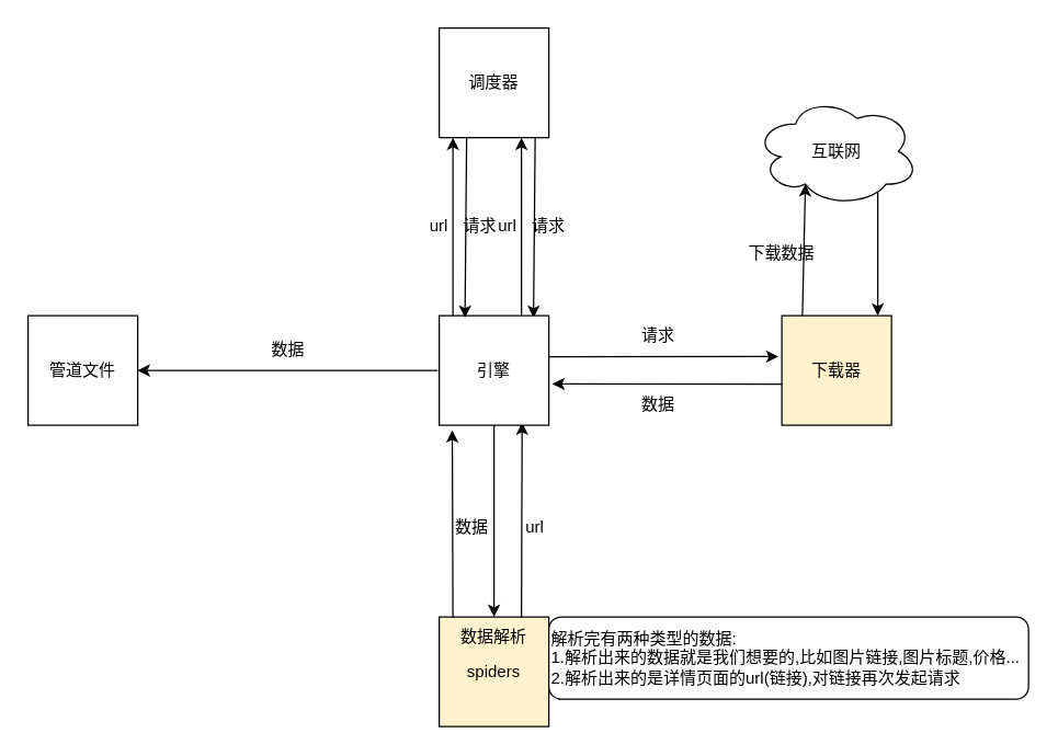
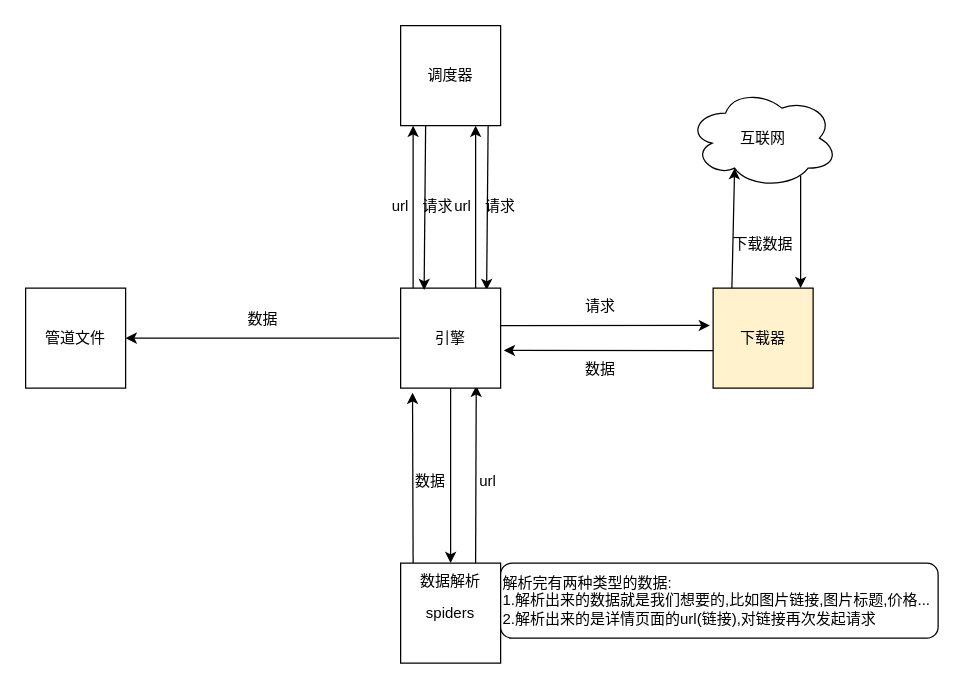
  <mxCell id="0" />
  <mxCell id="1" parent="0" />
- <mxCell id="2" value="spiders" style="whiteSpace=wrap;html=1;aspect=fixed;fillColor=#fff2cc;" vertex="1" parent="1"><mxGeometry x="320" y="450" width="80" height="80" as="geometry" /></mxCell>
+ <mxCell id="2" value="spiders" style="whiteSpace=wrap;html=1;aspect=fixed;" vertex="1" parent="1"><mxGeometry x="320" y="450" width="80" height="80" as="geometry" /></mxCell>
  <mxCell id="3" value="管道文件" style="whiteSpace=wrap;html=1;aspect=fixed;" vertex="1" parent="1"><mxGeometry x="20" y="230" width="80" height="80" as="geometry" /></mxCell>
  <mxCell id="4" value="调度器" style="whiteSpace=wrap;html=1;aspect=fixed;" vertex="1" parent="1"><mxGeometry x="320" y="20" width="80" height="80" as="geometry" /></mxCell>
  <mxCell id="5" value="下载器" style="whiteSpace=wrap;html=1;aspect=fixed;fillColor=#fff2cc;" vertex="1" parent="1"><mxGeometry x="570" y="230" width="80" height="80" as="geometry" /></mxCell>
  <mxCell id="6" value="" style="endArrow=classic;html=1;rounded=0;entryX=0.756;entryY=0.976;entryDx=0;entryDy=0;entryPerimeter=0;" edge="1" parent="1"><mxGeometry width="50" height="50" relative="1" as="geometry"><mxPoint x="380" y="450" as="sourcePoint" /><mxPoint x="380.48" y="308.08" as="targetPoint" /></mxGeometry></mxCell>
  <mxCell id="7" value="url" style="text;html=1;strokeColor=none;fillColor=none;align=center;verticalAlign=middle;whiteSpace=wrap;rounded=0;" vertex="1" parent="1"><mxGeometry x="360" y="370" width="60" height="30" as="geometry" /></mxCell>
  <mxCell id="8" value="" style="endArrow=classic;html=1;rounded=0;entryX=0.75;entryY=1;entryDx=0;entryDy=0;" edge="1" parent="1" target="4"><mxGeometry width="50" height="50" relative="1" as="geometry"><mxPoint x="380" y="230" as="sourcePoint" /><mxPoint x="430" y="180" as="targetPoint" /></mxGeometry></mxCell>
  <mxCell id="9" value="url" style="text;html=1;strokeColor=none;fillColor=none;align=center;verticalAlign=middle;whiteSpace=wrap;rounded=0;" vertex="1" parent="1"><mxGeometry x="340" y="150" width="60" height="30" as="geometry" /></mxCell>
  <mxCell id="10" value="" style="endArrow=classic;html=1;rounded=0;entryX=0.86;entryY=0.019;entryDx=0;entryDy=0;entryPerimeter=0;" edge="1" parent="1" target="11"><mxGeometry width="50" height="50" relative="1" as="geometry"><mxPoint x="390" y="100" as="sourcePoint" /><mxPoint x="410" y="230" as="targetPoint" /></mxGeometry></mxCell>
  <mxCell id="11" value="引擎" style="whiteSpace=wrap;html=1;aspect=fixed;" vertex="1" parent="1"><mxGeometry x="320" y="230" width="80" height="80" as="geometry" /></mxCell>
  <mxCell id="12" value="请求" style="text;html=1;strokeColor=none;fillColor=none;align=center;verticalAlign=middle;whiteSpace=wrap;rounded=0;" vertex="1" parent="1"><mxGeometry x="370" y="150" width="60" height="30" as="geometry" /></mxCell>
  <mxCell id="13" value="" style="endArrow=classic;html=1;rounded=0;entryX=-0.032;entryY=0.373;entryDx=0;entryDy=0;entryPerimeter=0;" edge="1" parent="1" target="5"><mxGeometry width="50" height="50" relative="1" as="geometry"><mxPoint x="400" y="260" as="sourcePoint" /><mxPoint x="450" y="210" as="targetPoint" /></mxGeometry></mxCell>
  <mxCell id="14" value="请求" style="text;html=1;strokeColor=none;fillColor=none;align=center;verticalAlign=middle;whiteSpace=wrap;rounded=0;" vertex="1" parent="1"><mxGeometry x="450" y="230" width="60" height="30" as="geometry" /></mxCell>
  <mxCell id="15" value="互联网" style="ellipse;shape=cloud;whiteSpace=wrap;html=1;" vertex="1" parent="1"><mxGeometry x="550" y="70" width="120" height="80" as="geometry" /></mxCell>
  <mxCell id="16" value="" style="endArrow=classic;html=1;rounded=0;entryX=0.31;entryY=0.8;entryDx=0;entryDy=0;entryPerimeter=0;" edge="1" parent="1" target="15"><mxGeometry width="50" height="50" relative="1" as="geometry"><mxPoint x="585" y="230" as="sourcePoint" /><mxPoint x="635" y="180" as="targetPoint" /></mxGeometry></mxCell>
  <mxCell id="17" value="" style="endArrow=classic;html=1;rounded=0;entryX=0.875;entryY=0;entryDx=0;entryDy=0;entryPerimeter=0;" edge="1" parent="1" target="5"><mxGeometry width="50" height="50" relative="1" as="geometry"><mxPoint x="640" y="140" as="sourcePoint" /><mxPoint x="690" y="90" as="targetPoint" /></mxGeometry></mxCell>
- <mxCell id="18" value="下载数据" style="text;html=1;strokeColor=none;fillColor=none;align=center;verticalAlign=middle;whiteSpace=wrap;rounded=0;" vertex="1" parent="1"><mxGeometry x="540" y="170" width="60" height="30" as="geometry" /></mxCell>
+ <mxCell id="18" value="下载数据" style="text;html=1;strokeColor=none;fillColor=none;align=center;verticalAlign=middle;whiteSpace=wrap;rounded=0;" vertex="1" parent="1"><mxGeometry x="580" y="180" width="60" height="30" as="geometry" /></mxCell>
  <mxCell id="19" value="" style="endArrow=classic;html=1;rounded=0;entryX=1.032;entryY=0.623;entryDx=0;entryDy=0;entryPerimeter=0;" edge="1" parent="1" target="11"><mxGeometry width="50" height="50" relative="1" as="geometry"><mxPoint x="570" y="280" as="sourcePoint" /><mxPoint x="620" y="230" as="targetPoint" /></mxGeometry></mxCell>
  <mxCell id="20" value="数据" style="text;html=1;strokeColor=none;fillColor=none;align=center;verticalAlign=middle;whiteSpace=wrap;rounded=0;" vertex="1" parent="1"><mxGeometry x="450" y="280" width="60" height="30" as="geometry" /></mxCell>
  <mxCell id="21" value="" style="endArrow=classic;html=1;rounded=0;entryX=0.5;entryY=0;entryDx=0;entryDy=0;" edge="1" parent="1" target="2"><mxGeometry width="50" height="50" relative="1" as="geometry"><mxPoint x="360" y="310" as="sourcePoint" /><mxPoint x="410" y="260" as="targetPoint" /></mxGeometry></mxCell>
  <mxCell id="22" value="数据" style="text;html=1;strokeColor=none;fillColor=none;align=center;verticalAlign=middle;whiteSpace=wrap;rounded=0;" vertex="1" parent="1"><mxGeometry x="314" y="370" width="60" height="30" as="geometry" /></mxCell>
  <mxCell id="23" value="数据解析" style="text;html=1;strokeColor=none;fillColor=none;align=center;verticalAlign=middle;whiteSpace=wrap;rounded=0;" vertex="1" parent="1"><mxGeometry x="330" y="450" width="60" height="30" as="geometry" /></mxCell>
  <mxCell id="24" value="解析完有两种类型的数据:&lt;br&gt;1.解析出来的数据就是我们想要的,比如图片链接,图片标题,价格...&lt;br&gt;2.解析出来的是详情页面的url(链接),对链接再次发起请求" style="rounded=1;whiteSpace=wrap;html=1;align=left;" vertex="1" parent="1"><mxGeometry x="400" y="450" width="350" height="60" as="geometry" /></mxCell>
  <mxCell id="25" value="" style="endArrow=classic;html=1;rounded=0;entryX=0.119;entryY=1.045;entryDx=0;entryDy=0;entryPerimeter=0;" edge="1" parent="1" target="11"><mxGeometry width="50" height="50" relative="1" as="geometry"><mxPoint x="330" y="450" as="sourcePoint" /><mxPoint x="380" y="400" as="targetPoint" /></mxGeometry></mxCell>
  <mxCell id="26" value="" style="endArrow=classic;html=1;rounded=0;entryX=0.75;entryY=1;entryDx=0;entryDy=0;" edge="1" parent="1"><mxGeometry width="50" height="50" relative="1" as="geometry"><mxPoint x="330" y="230" as="sourcePoint" /><mxPoint x="330" y="100" as="targetPoint" /></mxGeometry></mxCell>
  <mxCell id="27" value="url" style="text;html=1;strokeColor=none;fillColor=none;align=center;verticalAlign=middle;whiteSpace=wrap;rounded=0;" vertex="1" parent="1"><mxGeometry x="290" y="150" width="60" height="30" as="geometry" /></mxCell>
  <mxCell id="28" value="" style="endArrow=classic;html=1;rounded=0;entryX=0.86;entryY=0.019;entryDx=0;entryDy=0;entryPerimeter=0;" edge="1" parent="1"><mxGeometry width="50" height="50" relative="1" as="geometry"><mxPoint x="340" y="100" as="sourcePoint" /><mxPoint x="338.8" y="231.52" as="targetPoint" /></mxGeometry></mxCell>
  <mxCell id="29" value="请求" style="text;html=1;strokeColor=none;fillColor=none;align=center;verticalAlign=middle;whiteSpace=wrap;rounded=0;" vertex="1" parent="1"><mxGeometry x="320" y="150" width="60" height="30" as="geometry" /></mxCell>
  <mxCell id="30" value="" style="endArrow=classic;html=1;rounded=0;entryX=1;entryY=0.5;entryDx=0;entryDy=0;" edge="1" parent="1" target="3"><mxGeometry width="50" height="50" relative="1" as="geometry"><mxPoint x="319" y="270" as="sourcePoint" /><mxPoint x="110" y="270" as="targetPoint" /></mxGeometry></mxCell>
  <mxCell id="31" value="数据" style="text;html=1;strokeColor=none;fillColor=none;align=center;verticalAlign=middle;whiteSpace=wrap;rounded=0;" vertex="1" parent="1"><mxGeometry x="180" y="240" width="60" height="30" as="geometry" /></mxCell>
